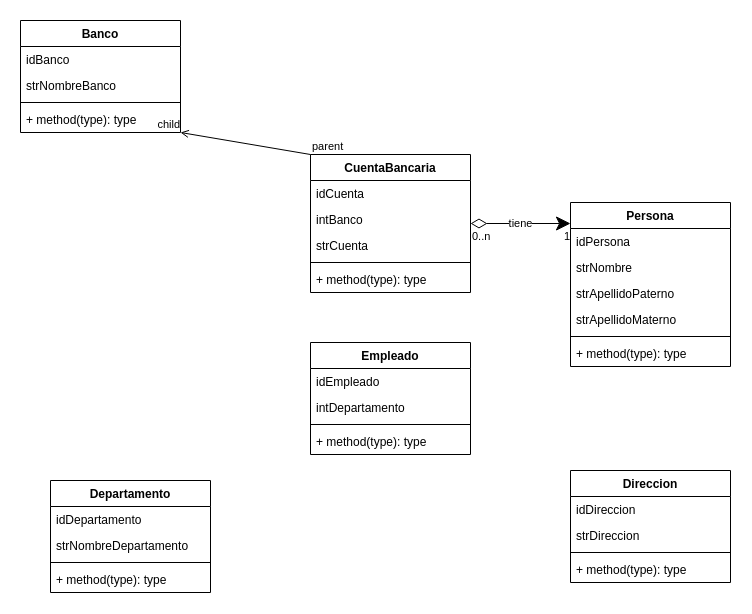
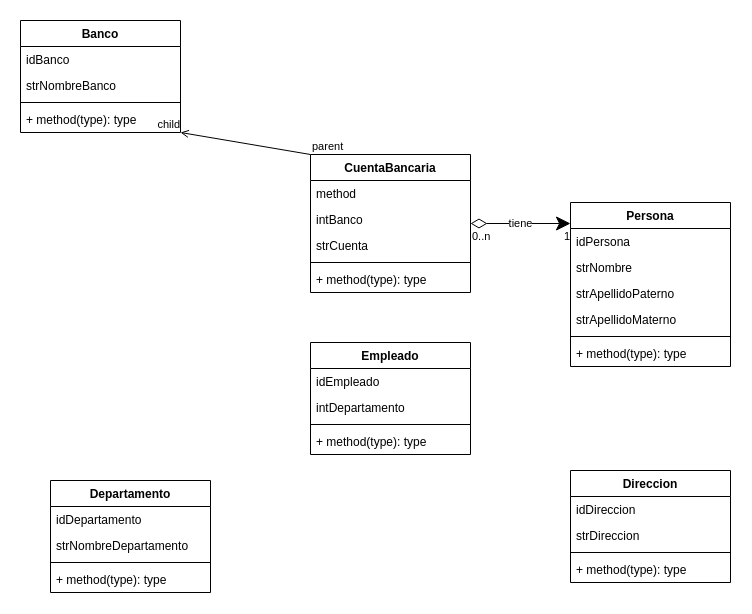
  <mxCell id="0" />
  <mxCell id="1" parent="0" />
  <mxCell id="2" value="Persona&lt;br&gt;" style="swimlane;fontStyle=1;align=center;verticalAlign=top;childLayout=stackLayout;horizontal=1;startSize=26;horizontalStack=0;resizeParent=1;resizeParentMax=0;resizeLast=0;collapsible=1;marginBottom=0;whiteSpace=wrap;html=1;" vertex="1" parent="1"><mxGeometry x="570" y="202" width="160" height="164" as="geometry" /></mxCell>
  <mxCell id="3" value="idPersona" style="text;strokeColor=none;fillColor=none;align=left;verticalAlign=top;spacingLeft=4;spacingRight=4;overflow=hidden;rotatable=0;points=[[0,0.5],[1,0.5]];portConstraint=eastwest;whiteSpace=wrap;html=1;" vertex="1" parent="2"><mxGeometry y="26" width="160" height="26" as="geometry" /></mxCell>
  <mxCell id="4" value="strNombre&lt;br&gt;" style="text;strokeColor=none;fillColor=none;align=left;verticalAlign=top;spacingLeft=4;spacingRight=4;overflow=hidden;rotatable=0;points=[[0,0.5],[1,0.5]];portConstraint=eastwest;whiteSpace=wrap;html=1;" vertex="1" parent="2"><mxGeometry y="52" width="160" height="26" as="geometry" /></mxCell>
  <mxCell id="5" value="strApellidoPaterno" style="text;strokeColor=none;fillColor=none;align=left;verticalAlign=top;spacingLeft=4;spacingRight=4;overflow=hidden;rotatable=0;points=[[0,0.5],[1,0.5]];portConstraint=eastwest;whiteSpace=wrap;html=1;" vertex="1" parent="2"><mxGeometry y="78" width="160" height="26" as="geometry" /></mxCell>
  <mxCell id="6" value="strApellidoMaterno" style="text;strokeColor=none;fillColor=none;align=left;verticalAlign=top;spacingLeft=4;spacingRight=4;overflow=hidden;rotatable=0;points=[[0,0.5],[1,0.5]];portConstraint=eastwest;whiteSpace=wrap;html=1;" vertex="1" parent="2"><mxGeometry y="104" width="160" height="26" as="geometry" /></mxCell>
  <mxCell id="7" value="" style="line;strokeWidth=1;fillColor=none;align=left;verticalAlign=middle;spacingTop=-1;spacingLeft=3;spacingRight=3;rotatable=0;labelPosition=right;points=[];portConstraint=eastwest;strokeColor=inherit;" vertex="1" parent="2"><mxGeometry y="130" width="160" height="8" as="geometry" /></mxCell>
  <mxCell id="8" value="+ method(type): type" style="text;strokeColor=none;fillColor=none;align=left;verticalAlign=top;spacingLeft=4;spacingRight=4;overflow=hidden;rotatable=0;points=[[0,0.5],[1,0.5]];portConstraint=eastwest;whiteSpace=wrap;html=1;" vertex="1" parent="2"><mxGeometry y="138" width="160" height="26" as="geometry" /></mxCell>
  <mxCell id="9" value="Empleado" style="swimlane;fontStyle=1;align=center;verticalAlign=top;childLayout=stackLayout;horizontal=1;startSize=26;horizontalStack=0;resizeParent=1;resizeParentMax=0;resizeLast=0;collapsible=1;marginBottom=0;whiteSpace=wrap;html=1;" vertex="1" parent="1"><mxGeometry x="310" y="342" width="160" height="112" as="geometry" /></mxCell>
  <mxCell id="10" value="idEmpleado" style="text;strokeColor=none;fillColor=none;align=left;verticalAlign=top;spacingLeft=4;spacingRight=4;overflow=hidden;rotatable=0;points=[[0,0.5],[1,0.5]];portConstraint=eastwest;whiteSpace=wrap;html=1;" vertex="1" parent="9"><mxGeometry y="26" width="160" height="26" as="geometry" /></mxCell>
  <mxCell id="11" value="intDepartamento" style="text;strokeColor=none;fillColor=none;align=left;verticalAlign=top;spacingLeft=4;spacingRight=4;overflow=hidden;rotatable=0;points=[[0,0.5],[1,0.5]];portConstraint=eastwest;whiteSpace=wrap;html=1;" vertex="1" parent="9"><mxGeometry y="52" width="160" height="26" as="geometry" /></mxCell>
  <mxCell id="12" value="" style="line;strokeWidth=1;fillColor=none;align=left;verticalAlign=middle;spacingTop=-1;spacingLeft=3;spacingRight=3;rotatable=0;labelPosition=right;points=[];portConstraint=eastwest;strokeColor=inherit;" vertex="1" parent="9"><mxGeometry y="78" width="160" height="8" as="geometry" /></mxCell>
  <mxCell id="13" value="+ method(type): type" style="text;strokeColor=none;fillColor=none;align=left;verticalAlign=top;spacingLeft=4;spacingRight=4;overflow=hidden;rotatable=0;points=[[0,0.5],[1,0.5]];portConstraint=eastwest;whiteSpace=wrap;html=1;" vertex="1" parent="9"><mxGeometry y="86" width="160" height="26" as="geometry" /></mxCell>
  <mxCell id="14" value="CuentaBancaria" style="swimlane;fontStyle=1;align=center;verticalAlign=top;childLayout=stackLayout;horizontal=1;startSize=26;horizontalStack=0;resizeParent=1;resizeParentMax=0;resizeLast=0;collapsible=1;marginBottom=0;whiteSpace=wrap;html=1;" vertex="1" parent="1"><mxGeometry x="310" y="154" width="160" height="138" as="geometry" /></mxCell>
- <mxCell id="15" value="idCuenta" style="text;strokeColor=none;fillColor=none;align=left;verticalAlign=top;spacingLeft=4;spacingRight=4;overflow=hidden;rotatable=0;points=[[0,0.5],[1,0.5]];portConstraint=eastwest;whiteSpace=wrap;html=1;" vertex="1" parent="14"><mxGeometry y="26" width="160" height="26" as="geometry" /></mxCell>
+ <mxCell id="15" value="method" style="text;strokeColor=none;fillColor=none;align=left;verticalAlign=top;spacingLeft=4;spacingRight=4;overflow=hidden;rotatable=0;points=[[0,0.5],[1,0.5]];portConstraint=eastwest;whiteSpace=wrap;html=1;" vertex="1" parent="14"><mxGeometry y="26" width="160" height="26" as="geometry" /></mxCell>
  <mxCell id="16" value="intBanco" style="text;strokeColor=none;fillColor=none;align=left;verticalAlign=top;spacingLeft=4;spacingRight=4;overflow=hidden;rotatable=0;points=[[0,0.5],[1,0.5]];portConstraint=eastwest;whiteSpace=wrap;html=1;" vertex="1" parent="14"><mxGeometry y="52" width="160" height="26" as="geometry" /></mxCell>
  <mxCell id="17" value="strCuenta" style="text;strokeColor=none;fillColor=none;align=left;verticalAlign=top;spacingLeft=4;spacingRight=4;overflow=hidden;rotatable=0;points=[[0,0.5],[1,0.5]];portConstraint=eastwest;whiteSpace=wrap;html=1;" vertex="1" parent="14"><mxGeometry y="78" width="160" height="26" as="geometry" /></mxCell>
  <mxCell id="18" value="" style="line;strokeWidth=1;fillColor=none;align=left;verticalAlign=middle;spacingTop=-1;spacingLeft=3;spacingRight=3;rotatable=0;labelPosition=right;points=[];portConstraint=eastwest;strokeColor=inherit;" vertex="1" parent="14"><mxGeometry y="104" width="160" height="8" as="geometry" /></mxCell>
  <mxCell id="19" value="+ method(type): type" style="text;strokeColor=none;fillColor=none;align=left;verticalAlign=top;spacingLeft=4;spacingRight=4;overflow=hidden;rotatable=0;points=[[0,0.5],[1,0.5]];portConstraint=eastwest;whiteSpace=wrap;html=1;" vertex="1" parent="14"><mxGeometry y="112" width="160" height="26" as="geometry" /></mxCell>
  <mxCell id="20" value="tiene" style="endArrow=classic;html=1;endSize=12;startArrow=diamondThin;startSize=14;startFill=0;edgeStyle=orthogonalEdgeStyle;rounded=0;noEdgeStyle=1;orthogonal=1;" edge="1" parent="1" source="14" target="2"><mxGeometry relative="1" as="geometry"><mxPoint x="310" y="500" as="sourcePoint" /><mxPoint x="470" y="500" as="targetPoint" /><Array as="points" /></mxGeometry></mxCell>
  <mxCell id="21" value="0..n" style="edgeLabel;resizable=0;html=1;align=left;verticalAlign=top;" connectable="0" vertex="1" parent="20"><mxGeometry x="-1" relative="1" as="geometry" /></mxCell>
  <mxCell id="22" value="1" style="edgeLabel;resizable=0;html=1;align=right;verticalAlign=top;" connectable="0" vertex="1" parent="20"><mxGeometry x="1" relative="1" as="geometry" /></mxCell>
  <mxCell id="23" value="Direccion" style="swimlane;fontStyle=1;align=center;verticalAlign=top;childLayout=stackLayout;horizontal=1;startSize=26;horizontalStack=0;resizeParent=1;resizeParentMax=0;resizeLast=0;collapsible=1;marginBottom=0;whiteSpace=wrap;html=1;" vertex="1" parent="1"><mxGeometry x="570" y="470" width="160" height="112" as="geometry" /></mxCell>
  <mxCell id="24" value="idDireccion" style="text;strokeColor=none;fillColor=none;align=left;verticalAlign=top;spacingLeft=4;spacingRight=4;overflow=hidden;rotatable=0;points=[[0,0.5],[1,0.5]];portConstraint=eastwest;whiteSpace=wrap;html=1;" vertex="1" parent="23"><mxGeometry y="26" width="160" height="26" as="geometry" /></mxCell>
  <mxCell id="25" value="strDireccion" style="text;strokeColor=none;fillColor=none;align=left;verticalAlign=top;spacingLeft=4;spacingRight=4;overflow=hidden;rotatable=0;points=[[0,0.5],[1,0.5]];portConstraint=eastwest;whiteSpace=wrap;html=1;" vertex="1" parent="23"><mxGeometry y="52" width="160" height="26" as="geometry" /></mxCell>
  <mxCell id="26" value="" style="line;strokeWidth=1;fillColor=none;align=left;verticalAlign=middle;spacingTop=-1;spacingLeft=3;spacingRight=3;rotatable=0;labelPosition=right;points=[];portConstraint=eastwest;strokeColor=inherit;" vertex="1" parent="23"><mxGeometry y="78" width="160" height="8" as="geometry" /></mxCell>
  <mxCell id="27" value="+ method(type): type" style="text;strokeColor=none;fillColor=none;align=left;verticalAlign=top;spacingLeft=4;spacingRight=4;overflow=hidden;rotatable=0;points=[[0,0.5],[1,0.5]];portConstraint=eastwest;whiteSpace=wrap;html=1;" vertex="1" parent="23"><mxGeometry y="86" width="160" height="26" as="geometry" /></mxCell>
  <mxCell id="28" value="Departamento" style="swimlane;fontStyle=1;align=center;verticalAlign=top;childLayout=stackLayout;horizontal=1;startSize=26;horizontalStack=0;resizeParent=1;resizeParentMax=0;resizeLast=0;collapsible=1;marginBottom=0;whiteSpace=wrap;html=1;" vertex="1" parent="1"><mxGeometry x="50" y="480" width="160" height="112" as="geometry" /></mxCell>
  <mxCell id="29" value="idDepartamento" style="text;strokeColor=none;fillColor=none;align=left;verticalAlign=top;spacingLeft=4;spacingRight=4;overflow=hidden;rotatable=0;points=[[0,0.5],[1,0.5]];portConstraint=eastwest;whiteSpace=wrap;html=1;" vertex="1" parent="28"><mxGeometry y="26" width="160" height="26" as="geometry" /></mxCell>
  <mxCell id="30" value="strNombreDepartamento" style="text;strokeColor=none;fillColor=none;align=left;verticalAlign=top;spacingLeft=4;spacingRight=4;overflow=hidden;rotatable=0;points=[[0,0.5],[1,0.5]];portConstraint=eastwest;whiteSpace=wrap;html=1;" vertex="1" parent="28"><mxGeometry y="52" width="160" height="26" as="geometry" /></mxCell>
  <mxCell id="31" value="" style="line;strokeWidth=1;fillColor=none;align=left;verticalAlign=middle;spacingTop=-1;spacingLeft=3;spacingRight=3;rotatable=0;labelPosition=right;points=[];portConstraint=eastwest;strokeColor=inherit;" vertex="1" parent="28"><mxGeometry y="78" width="160" height="8" as="geometry" /></mxCell>
  <mxCell id="32" value="+ method(type): type" style="text;strokeColor=none;fillColor=none;align=left;verticalAlign=top;spacingLeft=4;spacingRight=4;overflow=hidden;rotatable=0;points=[[0,0.5],[1,0.5]];portConstraint=eastwest;whiteSpace=wrap;html=1;" vertex="1" parent="28"><mxGeometry y="86" width="160" height="26" as="geometry" /></mxCell>
  <mxCell id="33" value="Banco" style="swimlane;fontStyle=1;align=center;verticalAlign=top;childLayout=stackLayout;horizontal=1;startSize=26;horizontalStack=0;resizeParent=1;resizeParentMax=0;resizeLast=0;collapsible=1;marginBottom=0;whiteSpace=wrap;html=1;" vertex="1" parent="1"><mxGeometry x="20" y="20" width="160" height="112" as="geometry" /></mxCell>
  <mxCell id="34" value="idBanco" style="text;strokeColor=none;fillColor=none;align=left;verticalAlign=top;spacingLeft=4;spacingRight=4;overflow=hidden;rotatable=0;points=[[0,0.5],[1,0.5]];portConstraint=eastwest;whiteSpace=wrap;html=1;" vertex="1" parent="33"><mxGeometry y="26" width="160" height="26" as="geometry" /></mxCell>
  <mxCell id="35" value="strNombreBanco" style="text;strokeColor=none;fillColor=none;align=left;verticalAlign=top;spacingLeft=4;spacingRight=4;overflow=hidden;rotatable=0;points=[[0,0.5],[1,0.5]];portConstraint=eastwest;whiteSpace=wrap;html=1;" vertex="1" parent="33"><mxGeometry y="52" width="160" height="26" as="geometry" /></mxCell>
  <mxCell id="36" value="" style="line;strokeWidth=1;fillColor=none;align=left;verticalAlign=middle;spacingTop=-1;spacingLeft=3;spacingRight=3;rotatable=0;labelPosition=right;points=[];portConstraint=eastwest;strokeColor=inherit;" vertex="1" parent="33"><mxGeometry y="78" width="160" height="8" as="geometry" /></mxCell>
  <mxCell id="37" value="+ method(type): type" style="text;strokeColor=none;fillColor=none;align=left;verticalAlign=top;spacingLeft=4;spacingRight=4;overflow=hidden;rotatable=0;points=[[0,0.5],[1,0.5]];portConstraint=eastwest;whiteSpace=wrap;html=1;" vertex="1" parent="33"><mxGeometry y="86" width="160" height="26" as="geometry" /></mxCell>
  <mxCell id="38" value="" style="endArrow=open;html=1;edgeStyle=orthogonalEdgeStyle;rounded=0;noEdgeStyle=1;orthogonal=1;" edge="1" parent="1" source="14" target="33"><mxGeometry relative="1" as="geometry"><mxPoint x="340" y="620" as="sourcePoint" /><mxPoint x="500" y="620" as="targetPoint" /><Array as="points" /></mxGeometry></mxCell>
  <mxCell id="39" value="parent" style="edgeLabel;resizable=0;html=1;align=left;verticalAlign=bottom;" connectable="0" vertex="1" parent="38"><mxGeometry x="-1" relative="1" as="geometry" /></mxCell>
  <mxCell id="40" value="child" style="edgeLabel;resizable=0;html=1;align=right;verticalAlign=bottom;" connectable="0" vertex="1" parent="38"><mxGeometry x="1" relative="1" as="geometry" /></mxCell>
